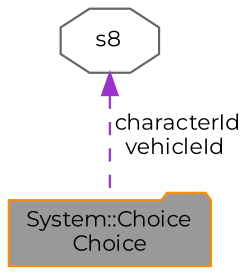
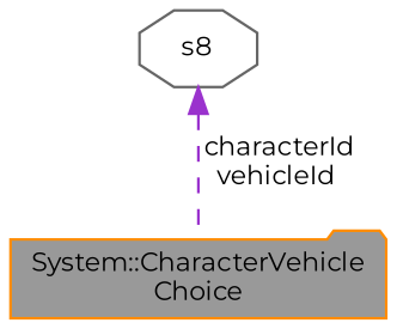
  digraph {
    fontname=Montserrat
    node [fontname=Montserrat fontsize=10 style=filled]
-   n1 [color=darkorange fillcolor=grey60 fontcolor=black height=0.2 label="System::Choice\lChoice" shape=folder width=0.4]
+   n1 [color=darkorange fillcolor=grey60 fontcolor=black height=0.2 label="System::CharacterVehicle\lChoice" shape=folder width=0.4]
    n2 [color=gray40 fillcolor=white height=0.2 label=s8 shape=octagon width=0.4]
    n2 -> n1 [color=darkorchid3 dir=back fontname=Montserrat fontsize=10 label=" characterId\nvehicleId" labelfontname=FreeMono labelfontsize=10 style=dashed]
  }
